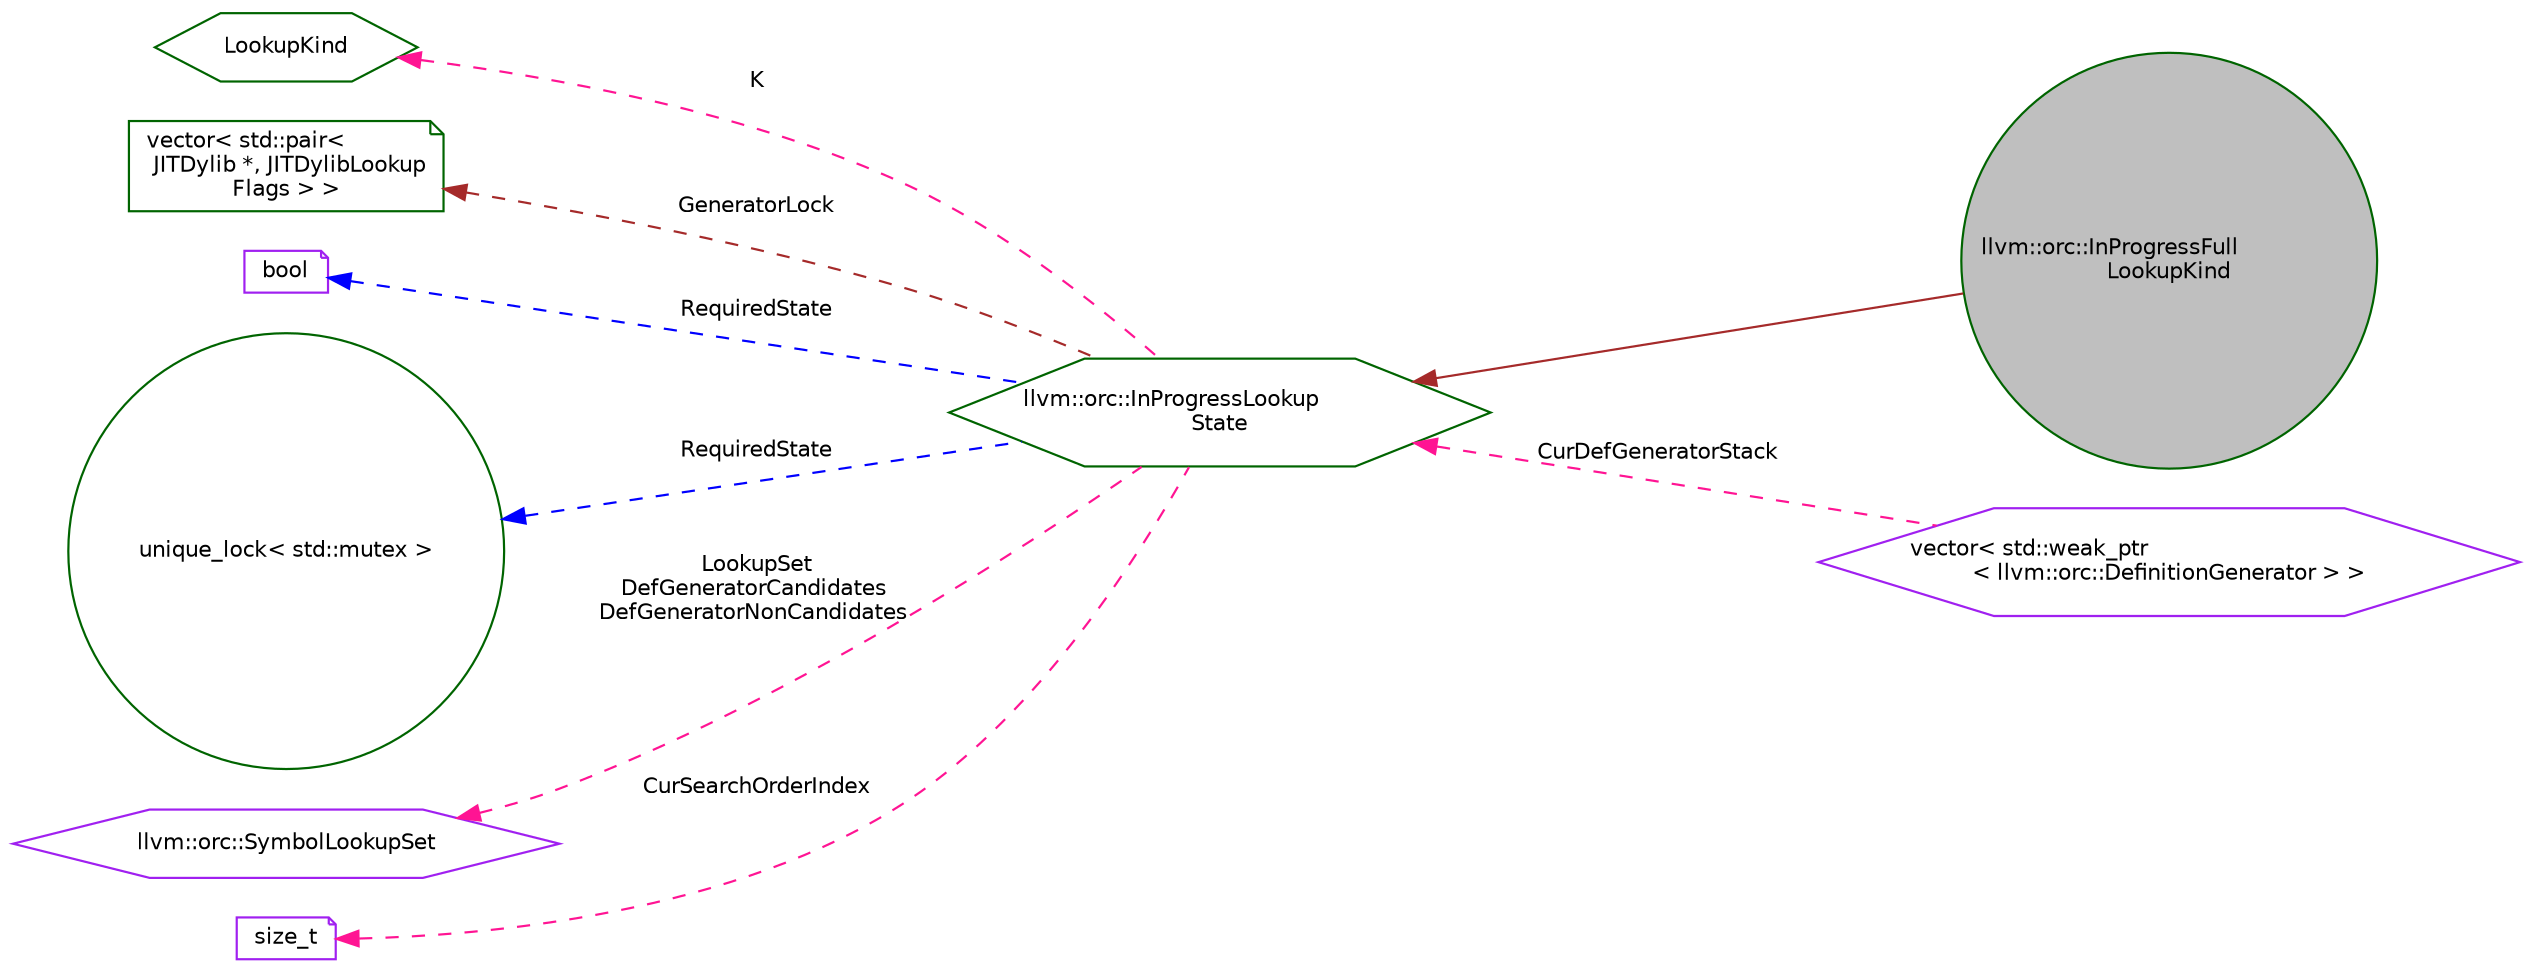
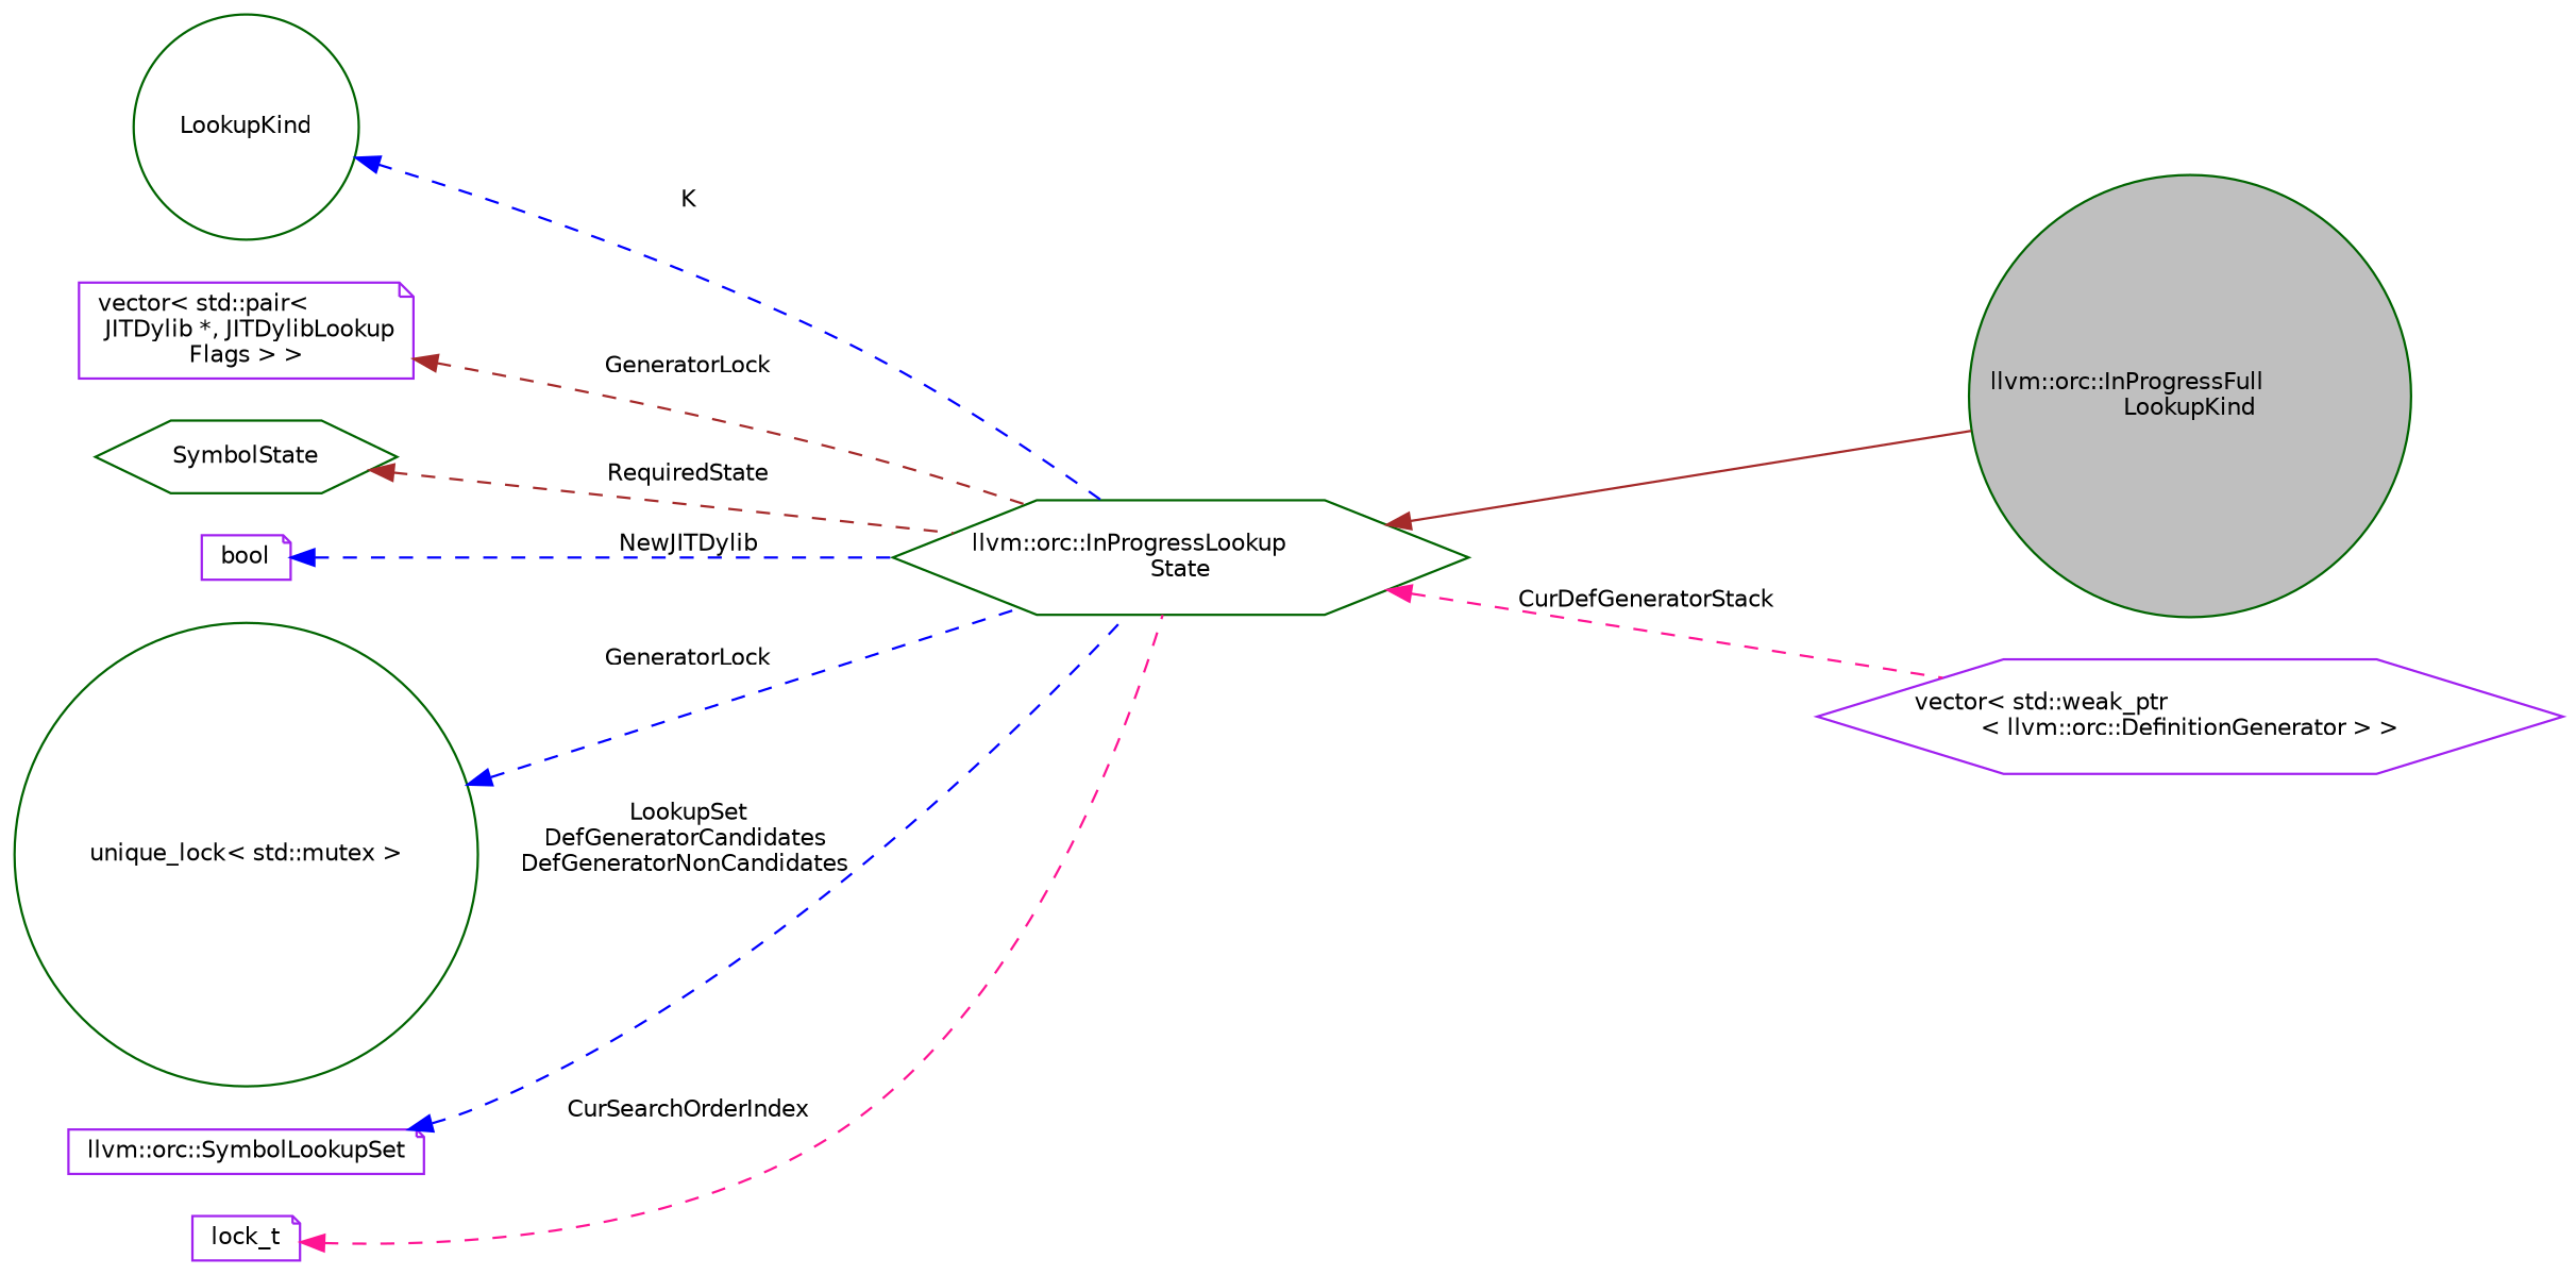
  digraph {
    rankdir=LR
    node [color=darkgreen fontname=Helvetica fontsize=10 shape=note]
    edge [color=deeppink dir=back fontname=Helvetica fontsize=10 labelfontname=Helvetica labelfontsize=10 style=dashed]
    n1 [fillcolor=grey75 fontcolor=black height=0.2 label="llvm::orc::InProgressFull\lLookupKind" shape=circle style=filled width=0.4]
    n2 [height=0.2 label="llvm::orc::InProgressLookup\lState" shape=hexagon width=0.4]
    n3 [color=purple height=0.2 label="vector\< std::weak_ptr\l\< llvm::orc::DefinitionGenerator \> \>" shape=hexagon width=0.4]
-   n4 [height=0.2 label=LookupKind shape=hexagon width=0.4]
-   n5 [height=0.2 label="vector\< std::pair\<\l JITDylib *, JITDylibLookup\lFlags \> \>" width=0.4]
+   n4 [height=0.2 label=LookupKind shape=circle width=0.4]
+   n5 [color=purple height=0.2 label="vector\< std::pair\<\l JITDylib *, JITDylibLookup\lFlags \> \>" width=0.4]
+   n6 [height=0.2 label=SymbolState shape=hexagon width=0.4]
    n7 [color=purple height=0.2 label=bool width=0.4]
    n8 [height=0.2 label="unique_lock\< std::mutex \>" shape=circle width=0.4]
-   n9 [color=purple height=0.2 label="llvm::orc::SymbolLookupSet" shape=hexagon width=0.4]
-   n10 [color=purple height=0.2 label=size_t width=0.4]
+   n9 [color=purple height=0.2 label="llvm::orc::SymbolLookupSet" width=0.4]
+   n10 [color=purple height=0.2 label=lock_t width=0.4]
    n2 -> n1 [color=brown style=solid]
    n2 -> n3 [label=" CurDefGeneratorStack"]
-   n4 -> n2 [label=" K"]
+   n4 -> n2 [color=blue label=" K"]
    n5 -> n2 [color=brown label=" GeneratorLock"]
-   n7 -> n2 [color=blue label=" RequiredState"]
-   n8 -> n2 [color=blue label=" RequiredState"]
-   n9 -> n2 [label=" LookupSet\nDefGeneratorCandidates\nDefGeneratorNonCandidates"]
+   n6 -> n2 [color=brown label=" RequiredState"]
+   n7 -> n2 [color=blue label=" NewJITDylib"]
+   n8 -> n2 [color=blue label=" GeneratorLock"]
+   n9 -> n2 [color=blue label=" LookupSet\nDefGeneratorCandidates\nDefGeneratorNonCandidates"]
    n10 -> n2 [label=" CurSearchOrderIndex"]
  }
